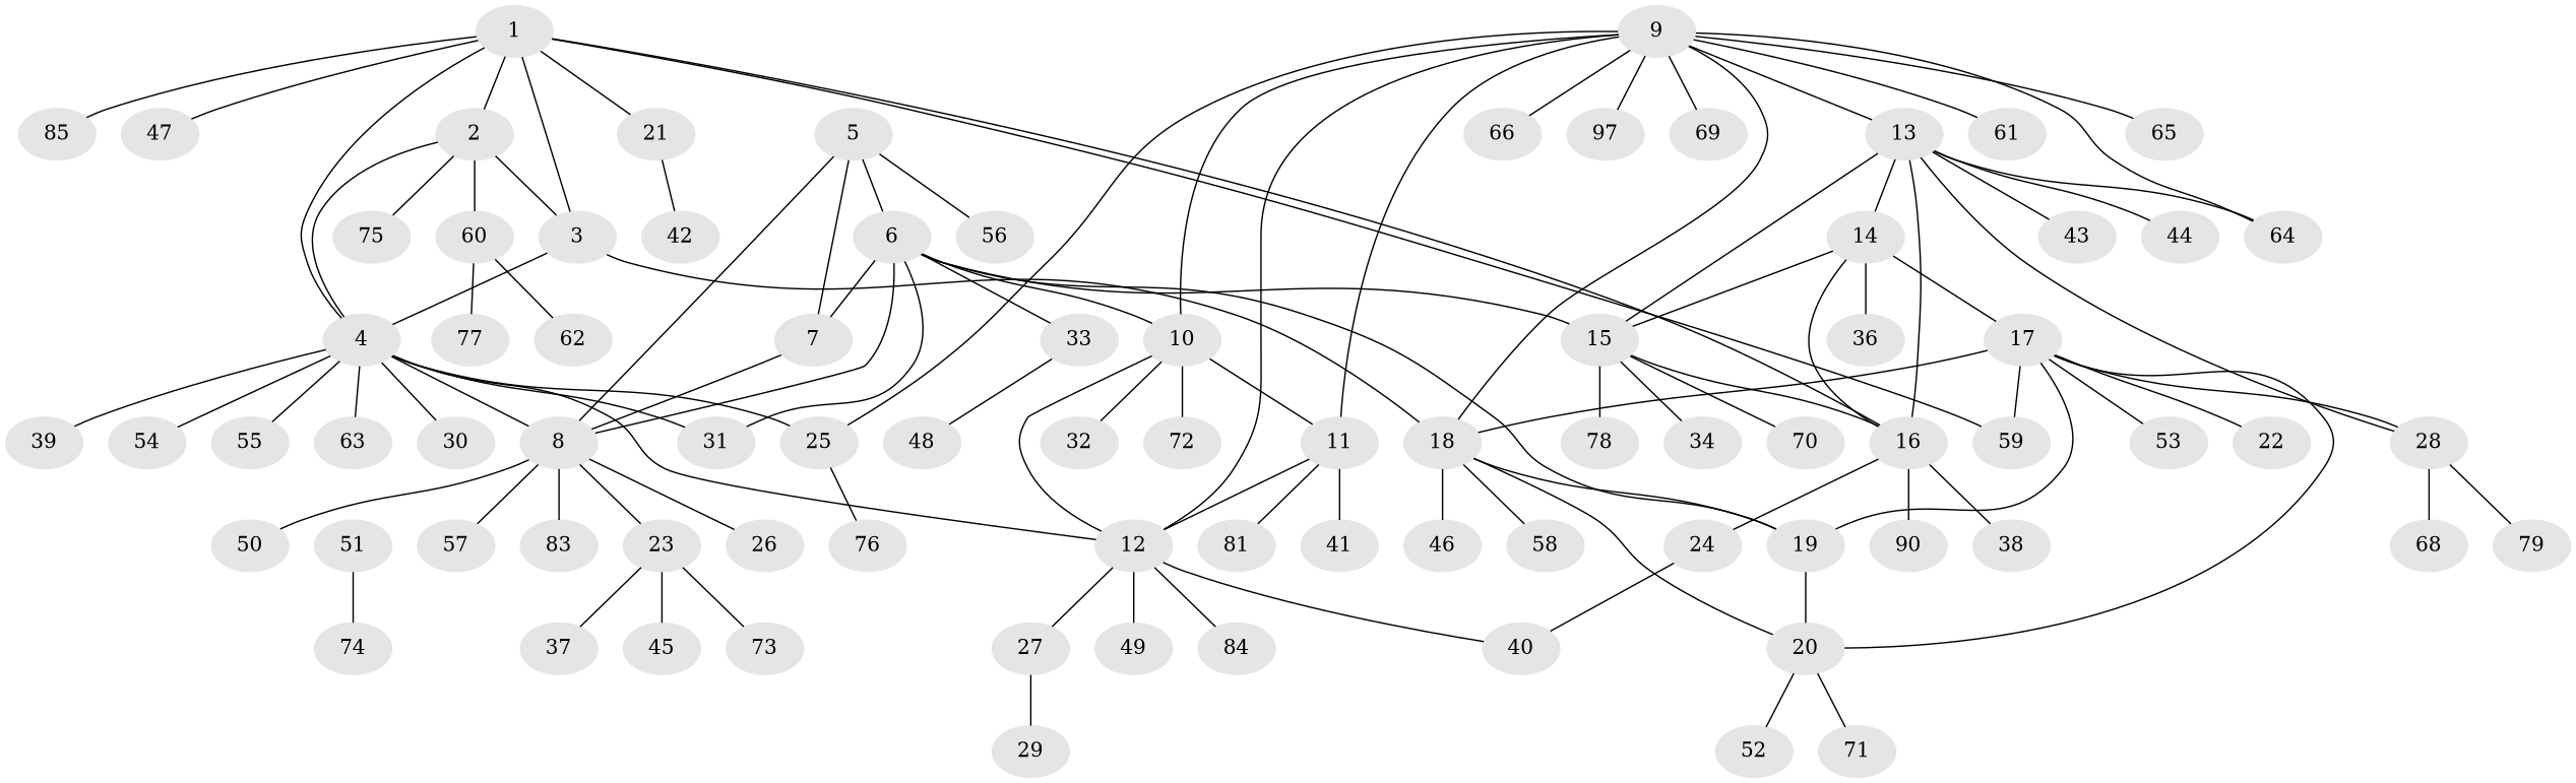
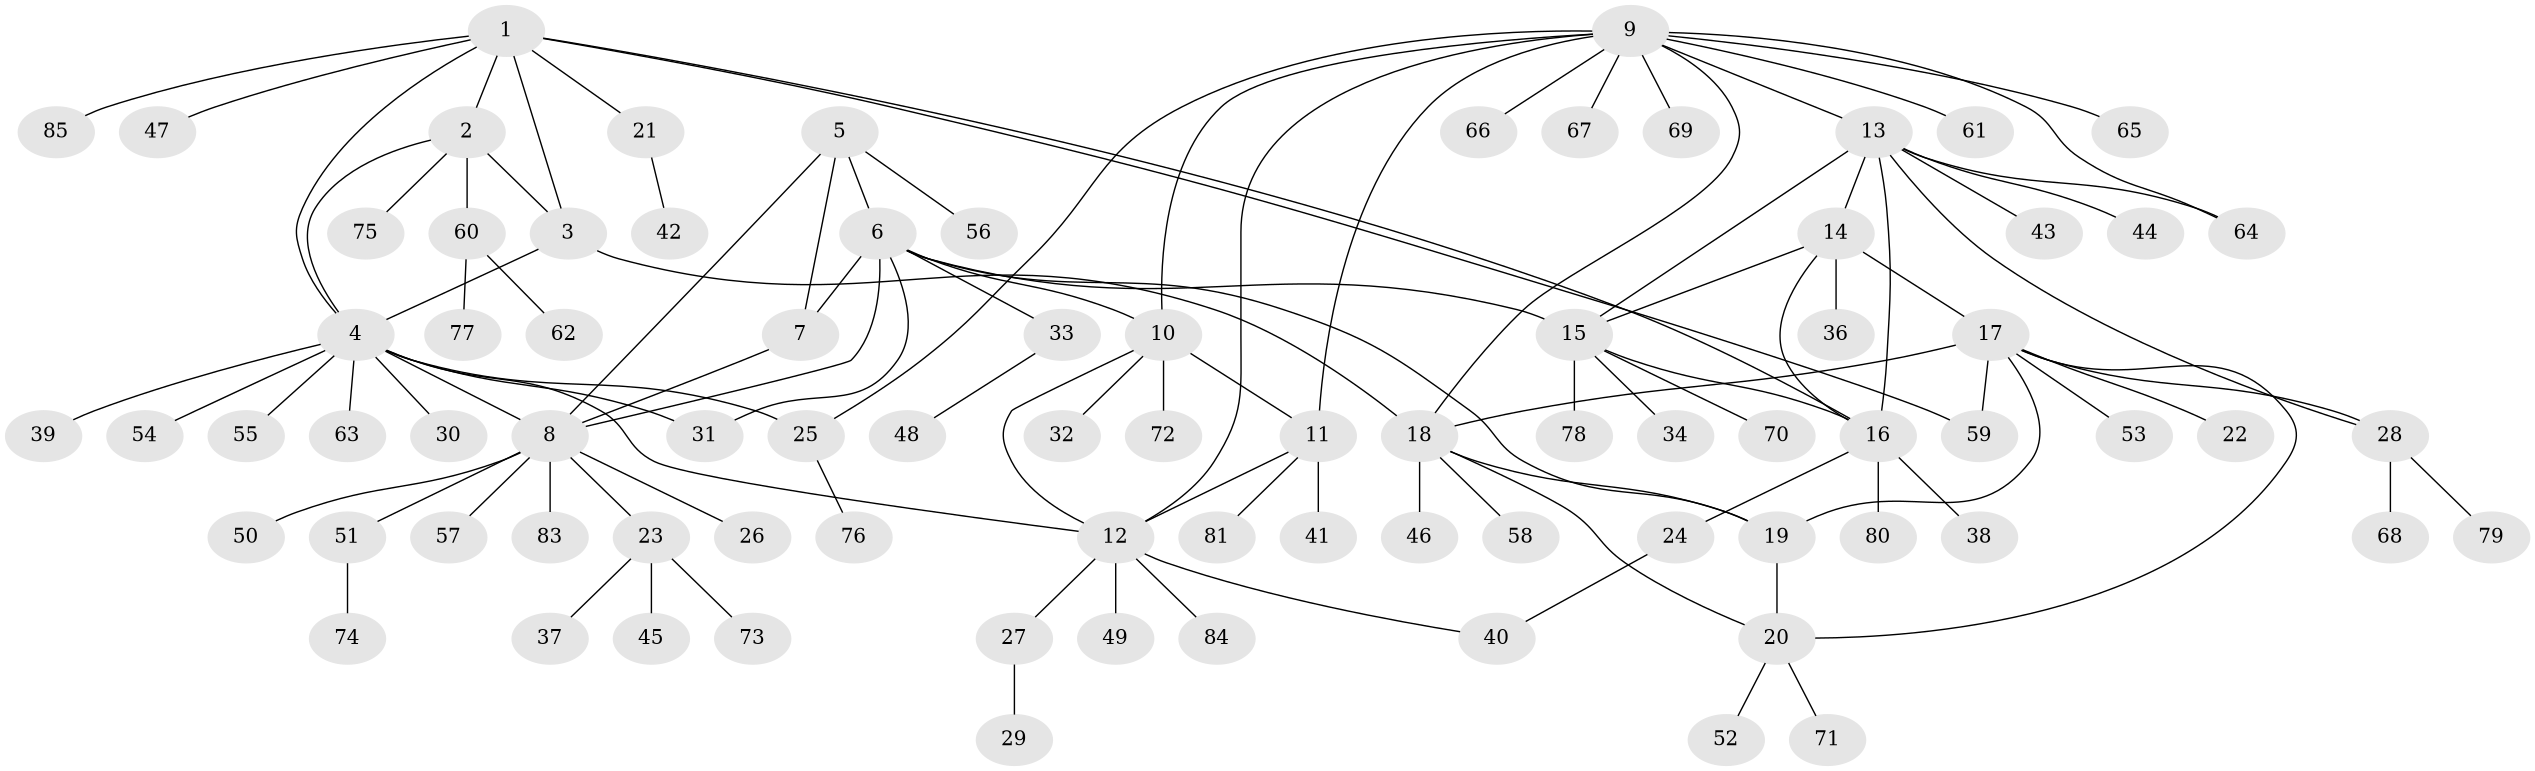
  graph {
    node [color=gray90 style=filled]
    1
    2
    3
    4
    16
    21
    n7 [label=85]
    47
    59
    60
    75
    18
    8
    12
    25
    30
    31
    39
    54
    55
    63
    24
    38
-   80 [label=90]
+   80
    42
    62
    77
    19
    20
    46
    58
    23
    26
    50
    51
    57
    83
    27
    40
    49
    n41 [label=84]
    76
    5
    6
    7
    56
    10
    15
    33
    11
    32
    72
    34
    70
    78
    48
    37
    45
    73
    74
    9
    13
    61
    64
    65
    66
-   67 [label=97]
+   67
    69
    41
    81
    14
    28
    43
    44
    29
    17
    36
    68
    79
    22
    53
    52
    71
    1 -- 2
    1 -- 3
    1 -- 4
    1 -- 16
    1 -- 21
    1 -- n7
    1 -- 47
    1 -- 59
    2 -- 3
    2 -- 4
    2 -- 60
    2 -- 75
    3 -- 4
    3 -- 18
    4 -- 8
    4 -- 12
    4 -- 25
    4 -- 30
    4 -- 31
    4 -- 39
    4 -- 54
    4 -- 55
    4 -- 63
    16 -- 24
    16 -- 38
    16 -- 80
    21 -- 42
    60 -- 62
    60 -- 77
    18 -- 19
    18 -- 20
    18 -- 46
    18 -- 58
    8 -- 23
    8 -- 26
    8 -- 50
+   8 -- 51
    8 -- 57
    8 -- 83
    12 -- 27
    12 -- 40
    12 -- 49
    12 -- n41
    25 -- 76
    24 -- 40
    19 -- 20
    20 -- 52
    20 -- 71
    23 -- 37
    23 -- 45
    23 -- 73
    51 -- 74
    27 -- 29
    5 -- 8
    5 -- 6
    5 -- 7
    5 -- 56
    6 -- 8
    6 -- 31
    6 -- 19
    6 -- 7
    6 -- 10
    6 -- 15
    6 -- 33
    7 -- 8
    10 -- 12
    10 -- 11
    10 -- 32
    10 -- 72
    15 -- 16
    15 -- 34
    15 -- 70
    15 -- 78
    33 -- 48
    11 -- 12
    11 -- 41
    11 -- 81
    9 -- 18
    9 -- 12
    9 -- 25
    9 -- 10
    9 -- 11
    9 -- 13
    9 -- 61
    9 -- 64
    9 -- 65
    9 -- 66
    9 -- 67
    9 -- 69
    13 -- 16
    13 -- 15
    13 -- 64
    13 -- 14
    13 -- 28
    13 -- 43
    13 -- 44
    14 -- 16
    14 -- 15
    14 -- 17
    14 -- 36
    28 -- 68
    28 -- 79
    17 -- 59
    17 -- 18
    17 -- 19
    17 -- 20
    17 -- 28
    17 -- 22
    17 -- 53
  }
